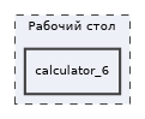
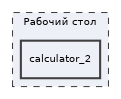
  digraph {
    compound=true
    rankdir=LR
-   n1 [color=grey25 fillcolor="#edf0f7" fontname=Helvetica fontsize=10 label=calculator_6 shape=box style="filled,bold,"]
+   n1 [color=grey25 fillcolor="#edf0f7" fontname=Helvetica fontsize=10 label=calculator_2 shape=box style="filled,bold,"]
    subgraph cluster_1 {
      bgcolor="#edf0f7"
      fontname=Helvetica
      fontsize=10
      label="Рабочий стол"
      pencolor=grey25
      style="filled,dashed,"
      n1
    }
  }
